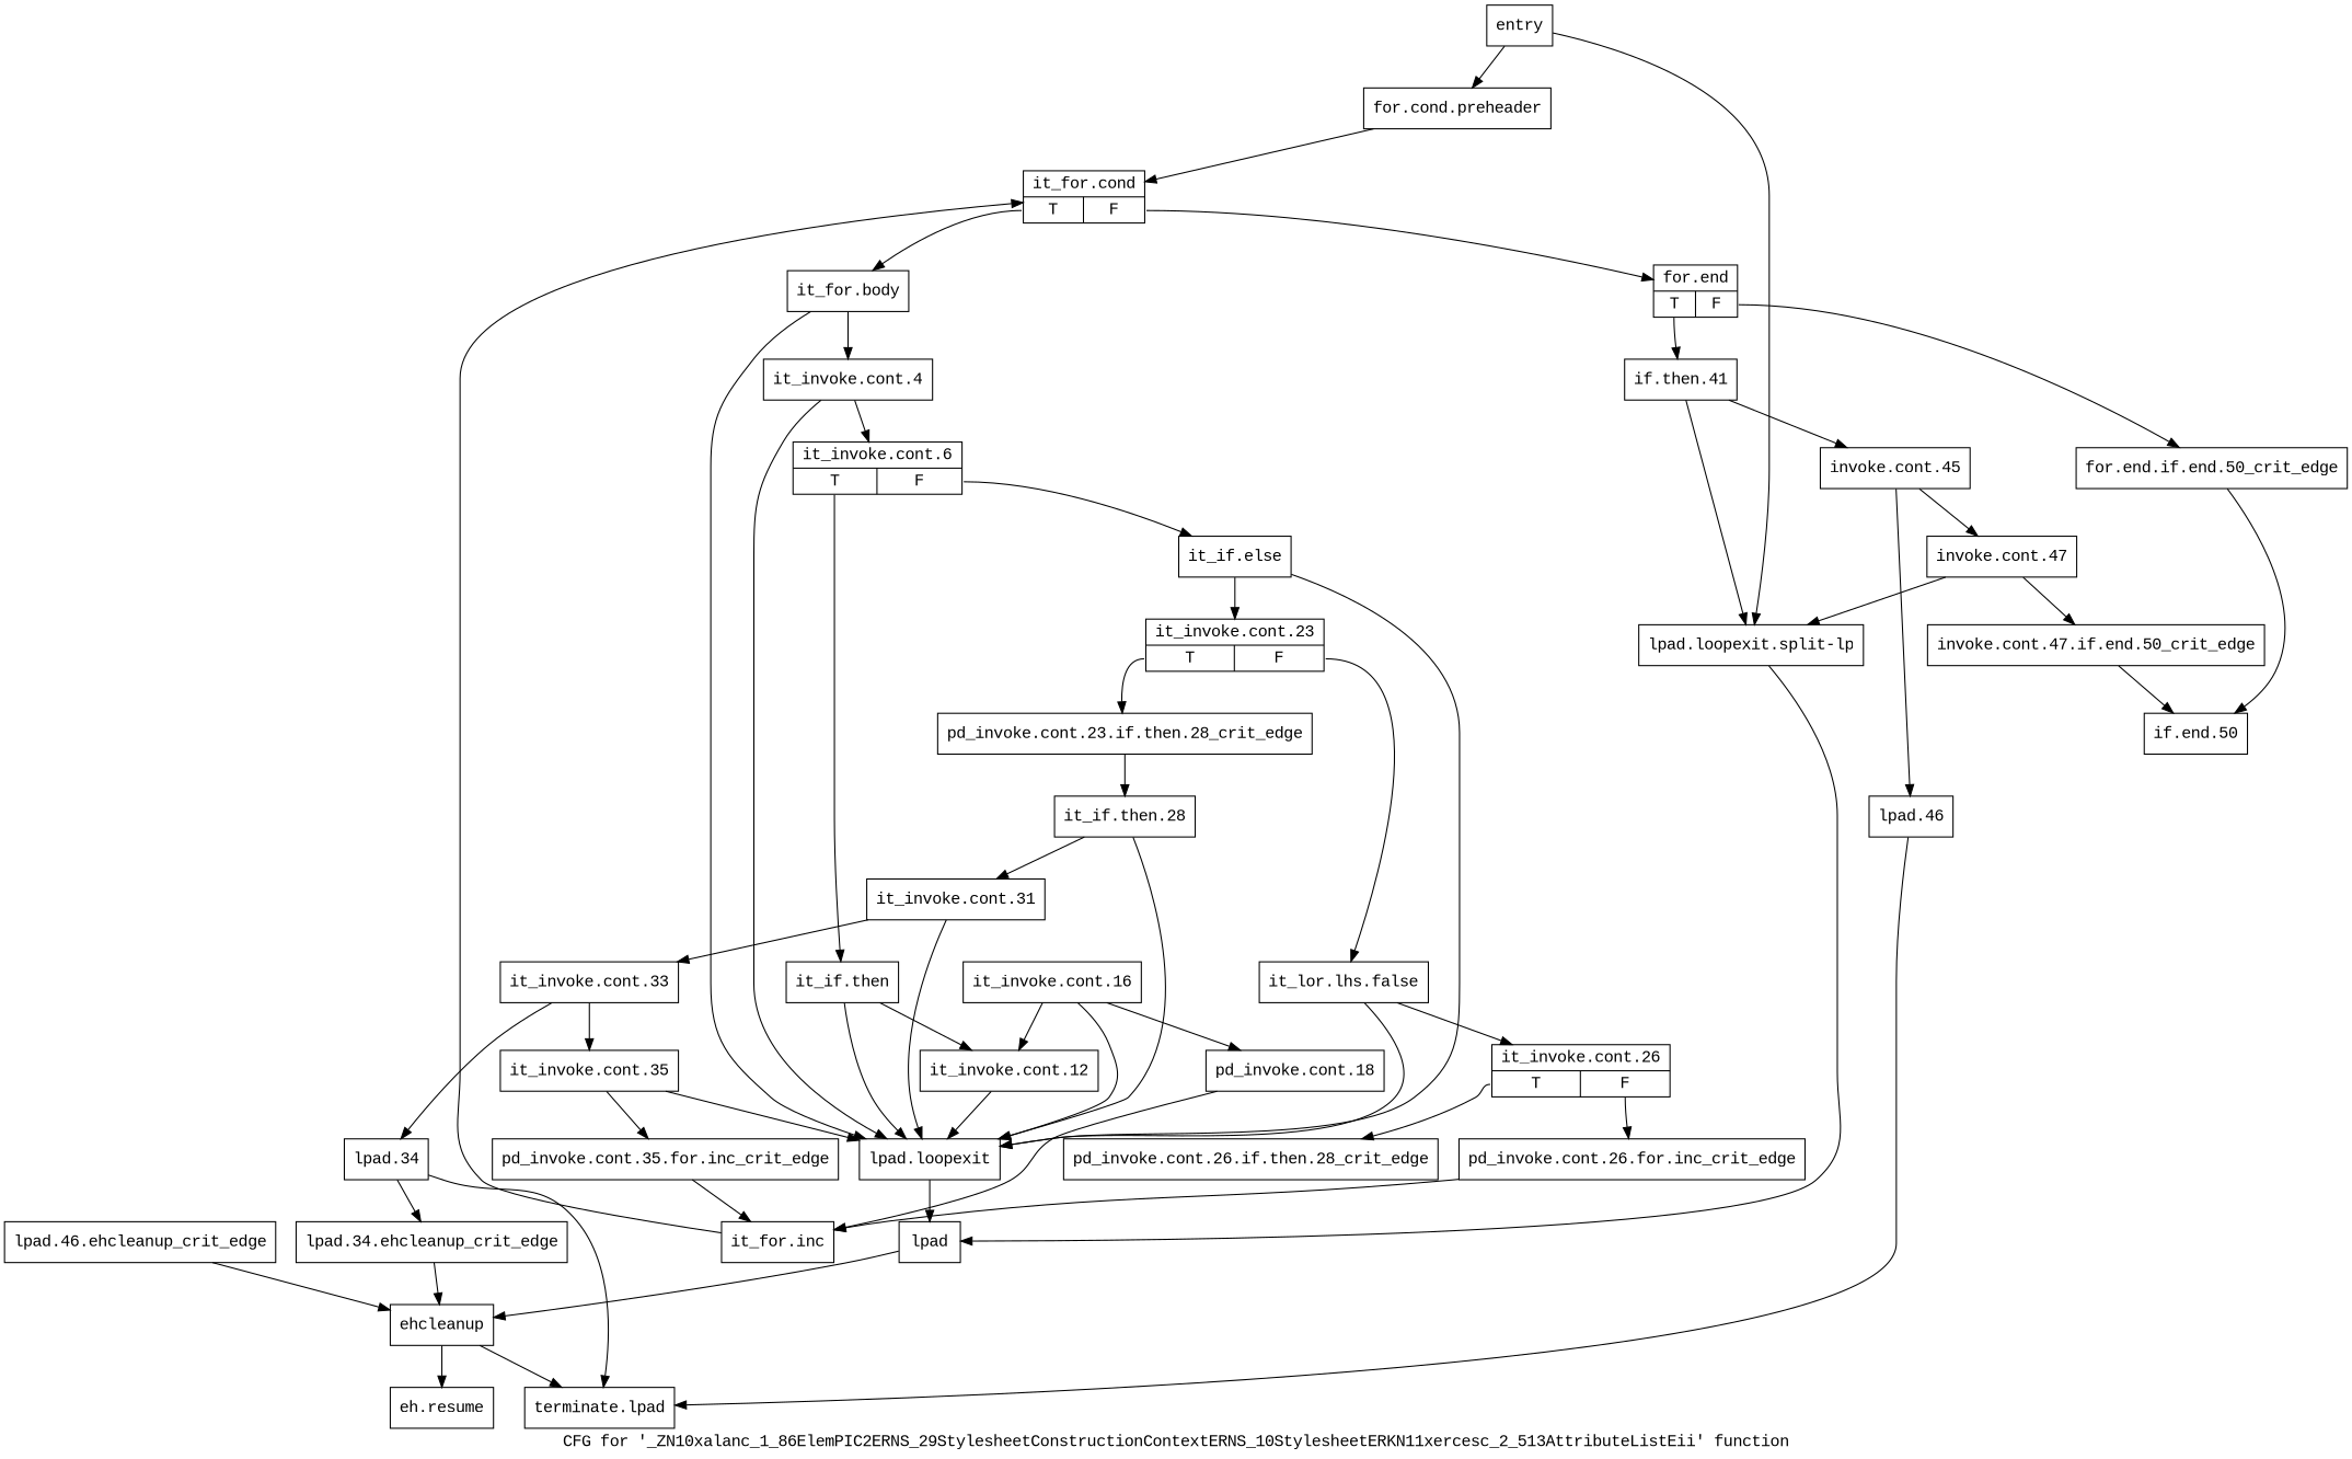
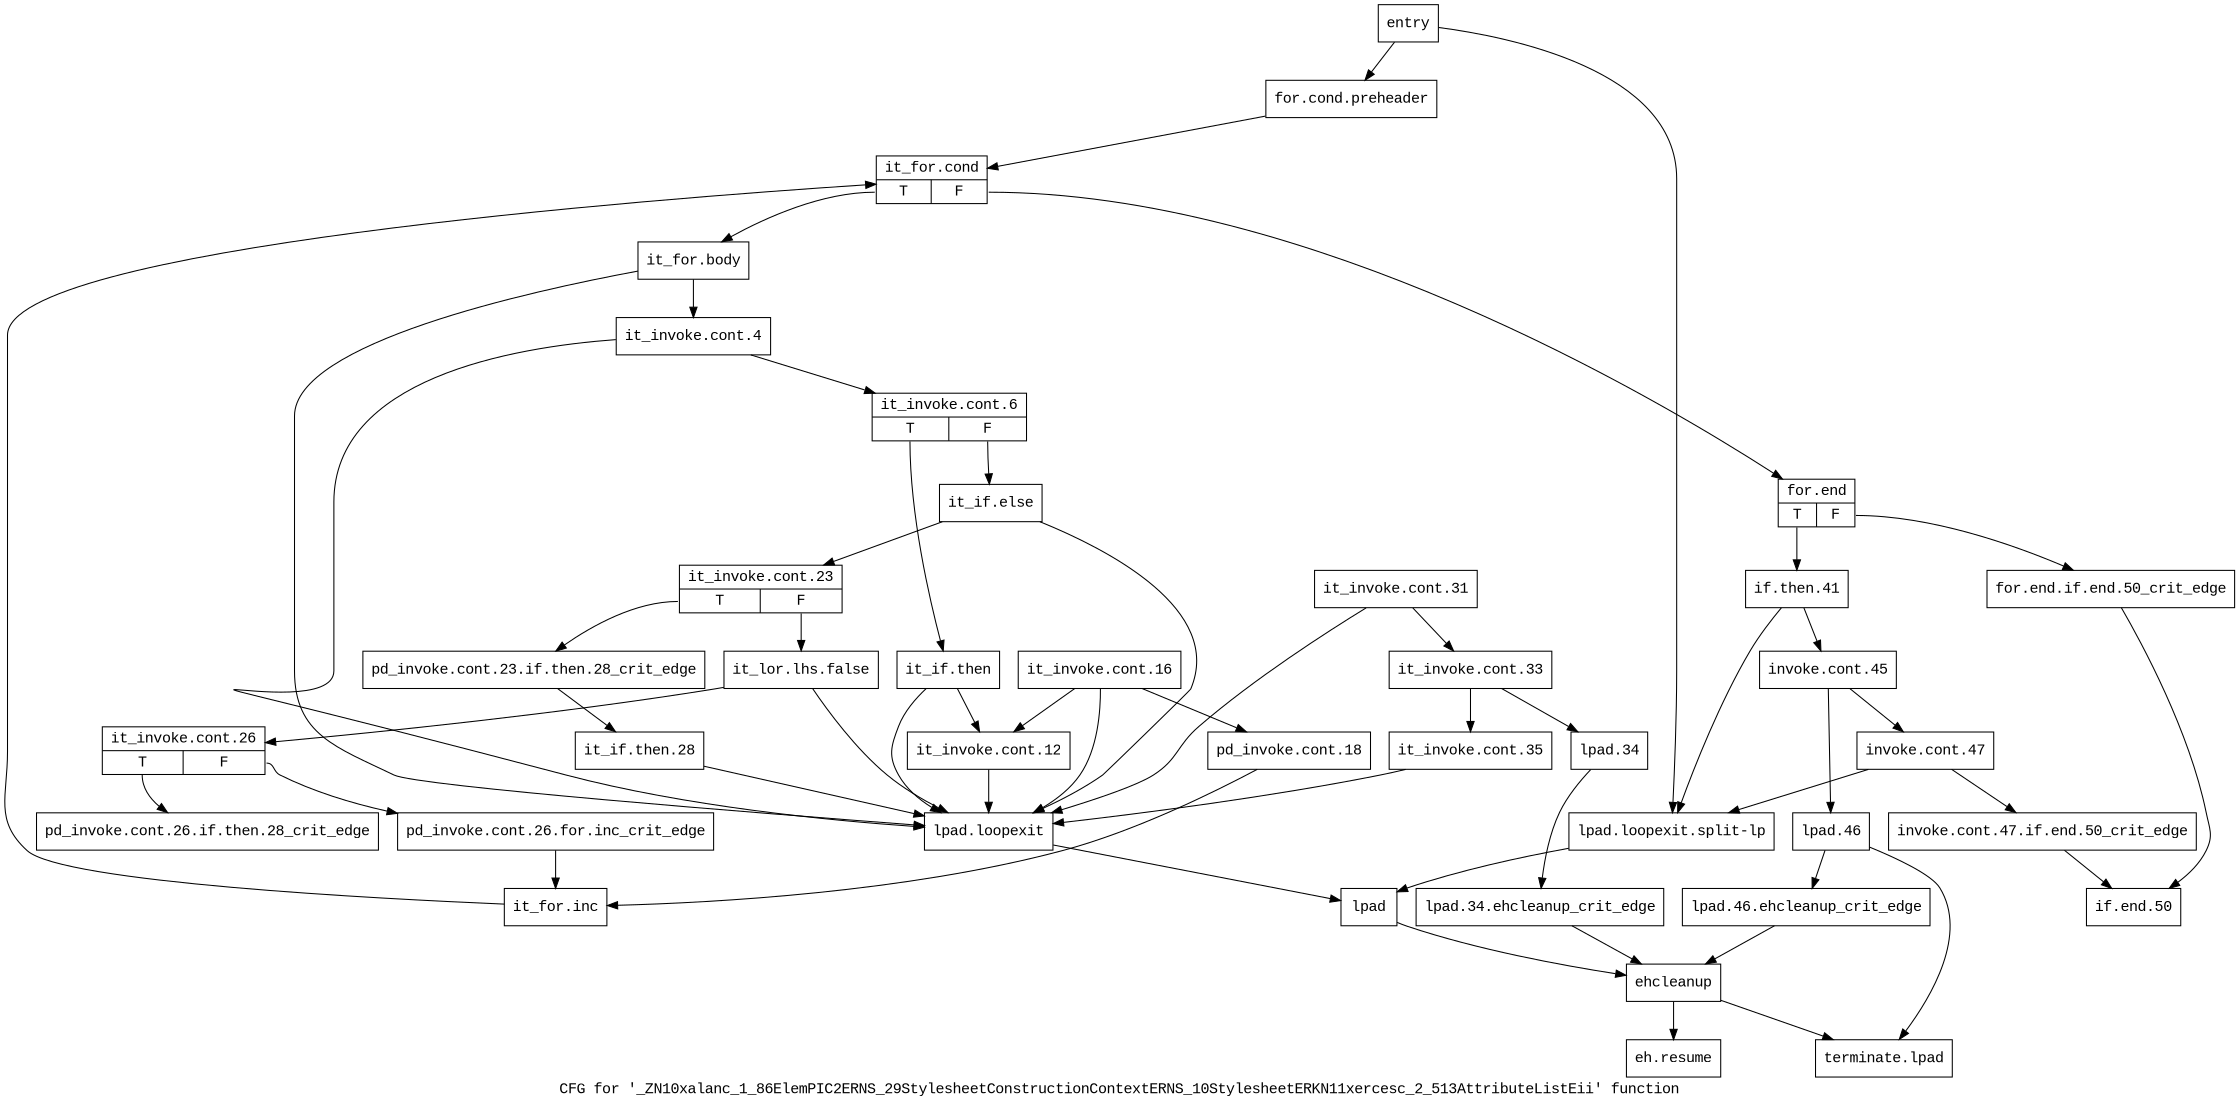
  digraph {
    fontname="Liberation Mono"
    label="CFG for '_ZN10xalanc_1_86ElemPIC2ERNS_29StylesheetConstructionContextERNS_10StylesheetERKN11xercesc_2_513AttributeListEii' function"
    node [fontname="Liberation Mono" shape=record]
    edge [fontname="Liberation Mono"]
    n1 [label="{entry}"]
    n2 [label="{for.cond.preheader}"]
    n3 [label="{lpad.loopexit.split-lp}"]
    n4 [label="{it_for.cond|{<s0>T|<s1>F}}"]
    n5 [label="{lpad}"]
    n6 [label="{it_for.body}"]
    n7 [label="{for.end|{<s0>T|<s1>F}}"]
    n8 [label="{ehcleanup}"]
    n9 [label="{it_invoke.cont.4}"]
    n10 [label="{lpad.loopexit}"]
    n11 [label="{if.then.41}"]
    n12 [label="{for.end.if.end.50_crit_edge}"]
    n13 [label="{it_invoke.cont.6|{<s0>T|<s1>F}}"]
    n14 [label="{invoke.cont.45}"]
    n15 [label="{if.end.50}"]
    n16 [label="{it_if.then}"]
    n17 [label="{it_if.else}"]
    n18 [label="{it_invoke.cont.12}"]
    n19 [label="{it_invoke.cont.23|{<s0>T|<s1>F}}"]
    n20 [label="{pd_invoke.cont.23.if.then.28_crit_edge}"]
    n21 [label="{it_lor.lhs.false}"]
    n22 [label="{it_invoke.cont.16}"]
    n23 [label="{pd_invoke.cont.18}"]
    n24 [label="{it_for.inc}"]
    n25 [label="{terminate.lpad}"]
    n26 [label="{eh.resume}"]
    n27 [label="{it_if.then.28}"]
    n28 [label="{it_invoke.cont.26|{<s0>T|<s1>F}}"]
    n29 [label="{it_invoke.cont.31}"]
    n30 [label="{pd_invoke.cont.26.if.then.28_crit_edge}"]
    n31 [label="{pd_invoke.cont.26.for.inc_crit_edge}"]
    n32 [label="{it_invoke.cont.33}"]
    n33 [label="{it_invoke.cont.35}"]
    n34 [label="{lpad.34}"]
-   n35 [label="{pd_invoke.cont.35.for.inc_crit_edge}"]
    n36 [label="{lpad.34.ehcleanup_crit_edge}"]
    n37 [label="{invoke.cont.47}"]
    n38 [label="{lpad.46}"]
    n39 [label="{invoke.cont.47.if.end.50_crit_edge}"]
    n40 [label="{lpad.46.ehcleanup_crit_edge}"]
    n1 -> n2
    n1 -> n3
    n2 -> n4
    n3 -> n5
    n4 -> n6 [tailport=s0]
    n4 -> n7 [tailport=s1]
    n5 -> n8
    n6 -> n9
    n6 -> n10
    n7 -> n11 [tailport=s0]
    n7 -> n12 [tailport=s1]
    n8 -> n25
    n8 -> n26
    n9 -> n10
    n9 -> n13
    n10 -> n5
    n11 -> n3
    n11 -> n14
    n12 -> n15
    n13 -> n16 [tailport=s0]
    n13 -> n17 [tailport=s1]
    n14 -> n37
    n14 -> n38
    n16 -> n10
    n16 -> n18
    n17 -> n10
    n17 -> n19
    n18 -> n10
    n19 -> n20 [tailport=s0]
    n19 -> n21 [tailport=s1]
    n20 -> n27
    n21 -> n10
    n21 -> n28
    n22 -> n10
    n22 -> n18
    n22 -> n23
    n23 -> n24
    n24 -> n4
    n27 -> n10
-   n27 -> n29
    n28 -> n30 [tailport=s0]
    n28 -> n31 [tailport=s1]
    n29 -> n10
    n29 -> n32
    n31 -> n24
    n32 -> n33
    n32 -> n34
    n33 -> n10
-   n33 -> n35
-   n34 -> n25
    n34 -> n36
-   n35 -> n24
    n36 -> n8
    n37 -> n3
    n37 -> n39
    n38 -> n25
+   n38 -> n40
    n39 -> n15
    n40 -> n8
  }
